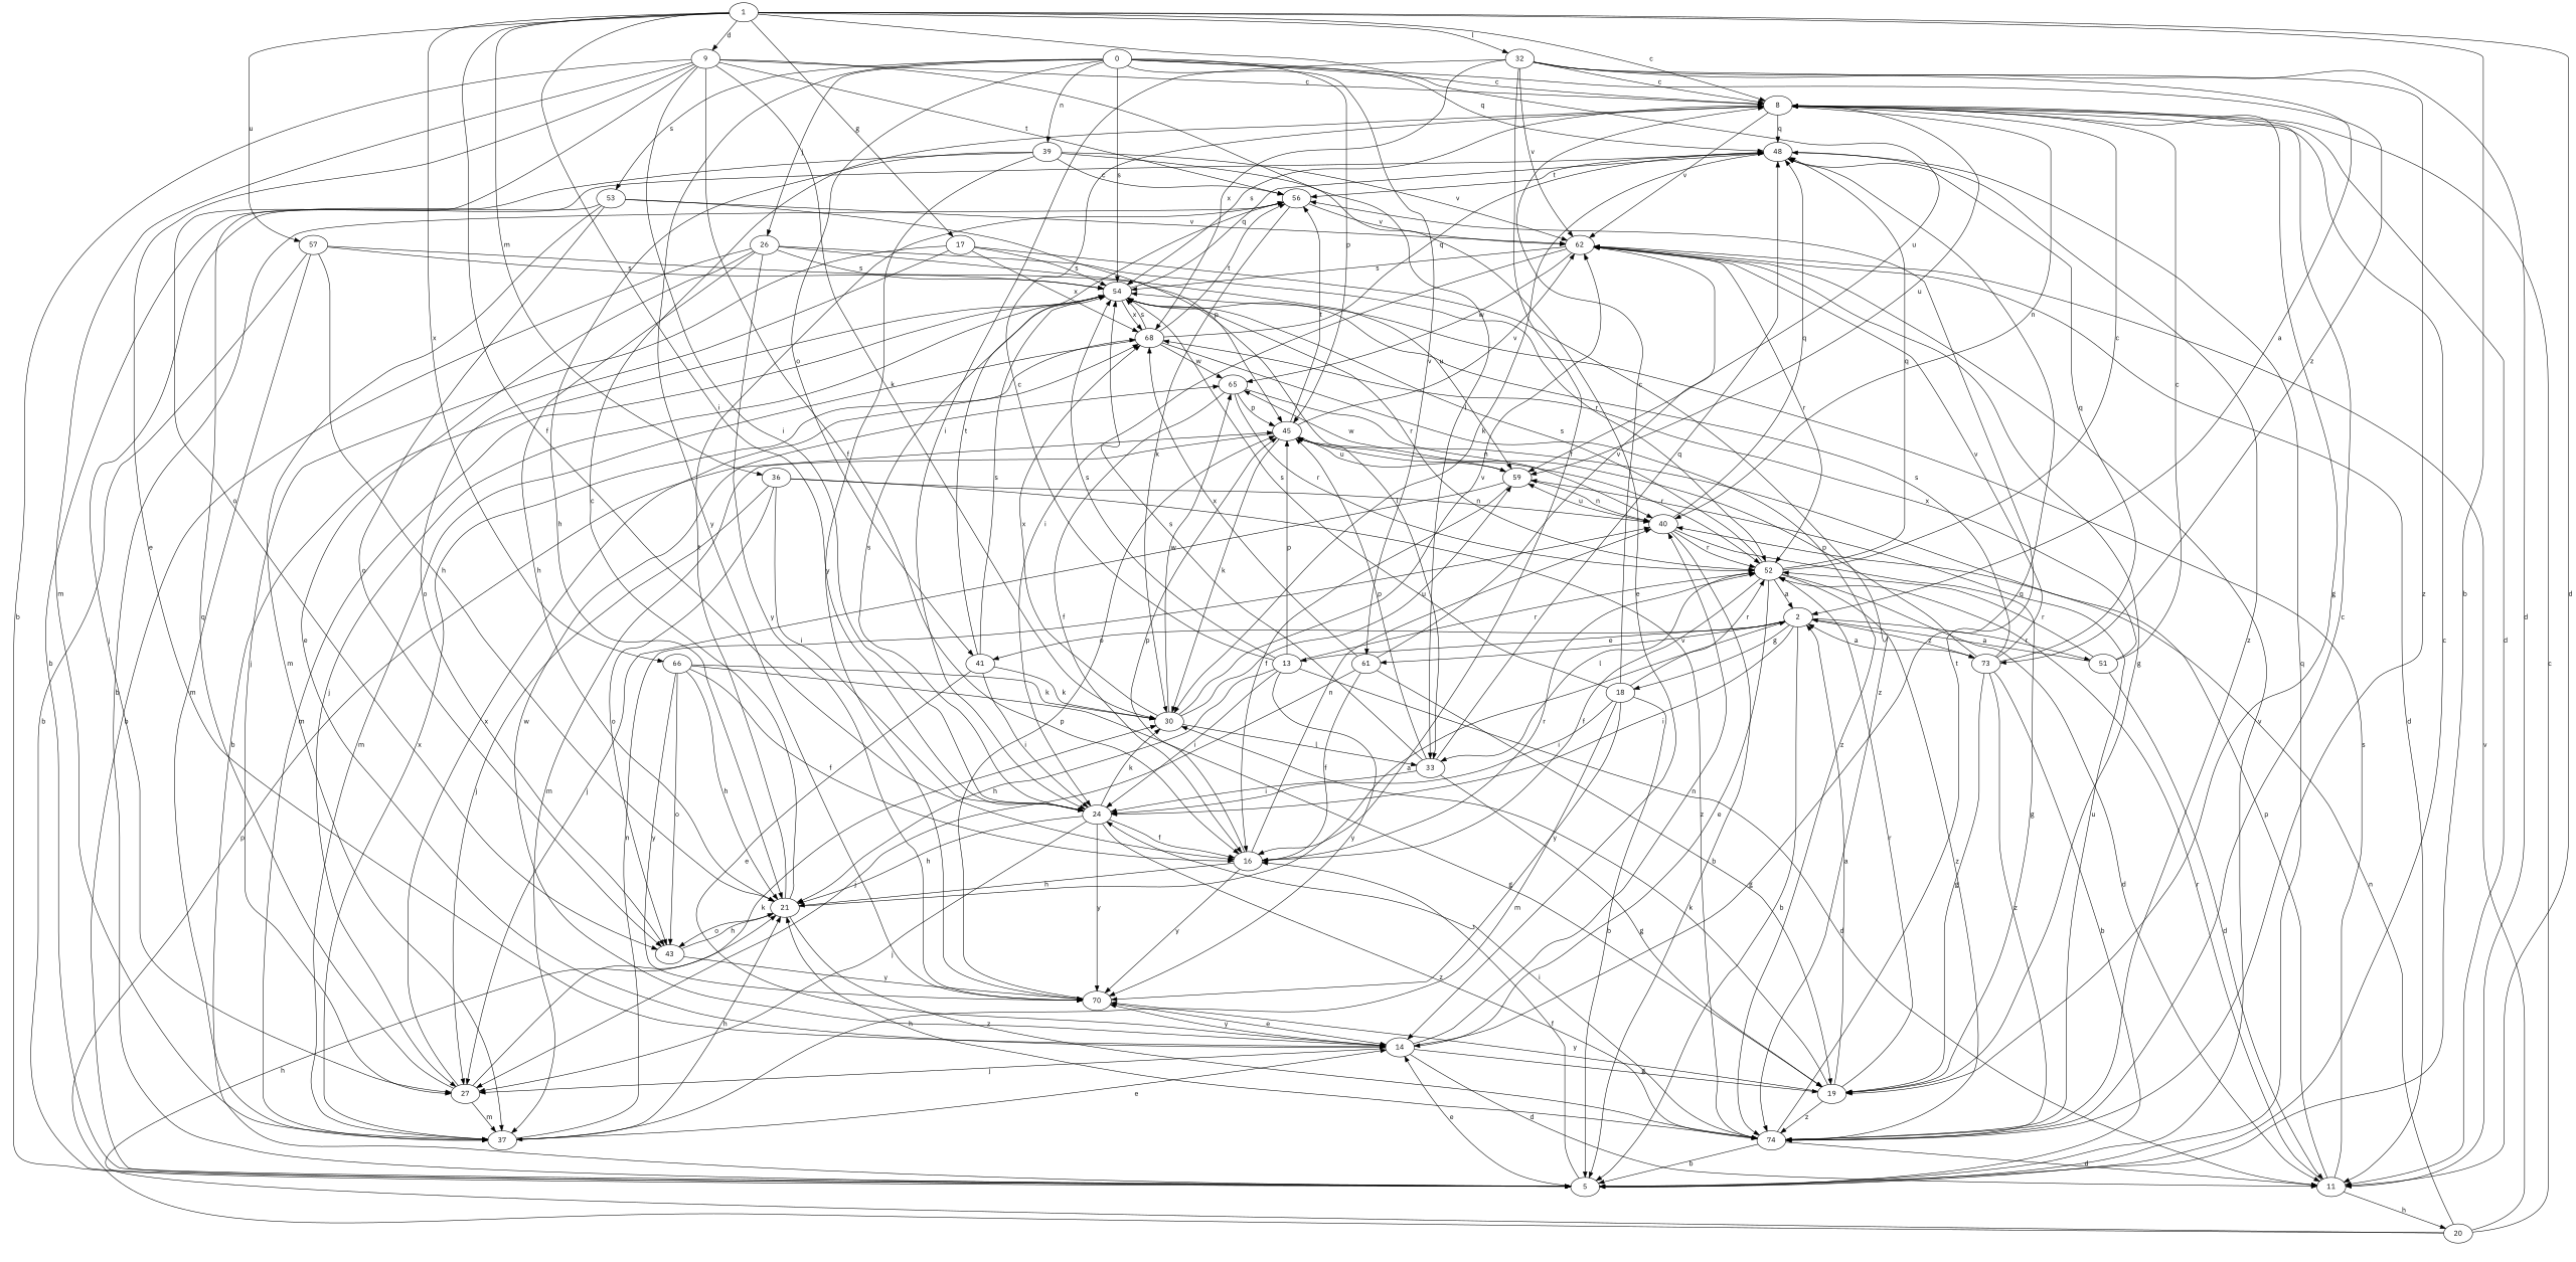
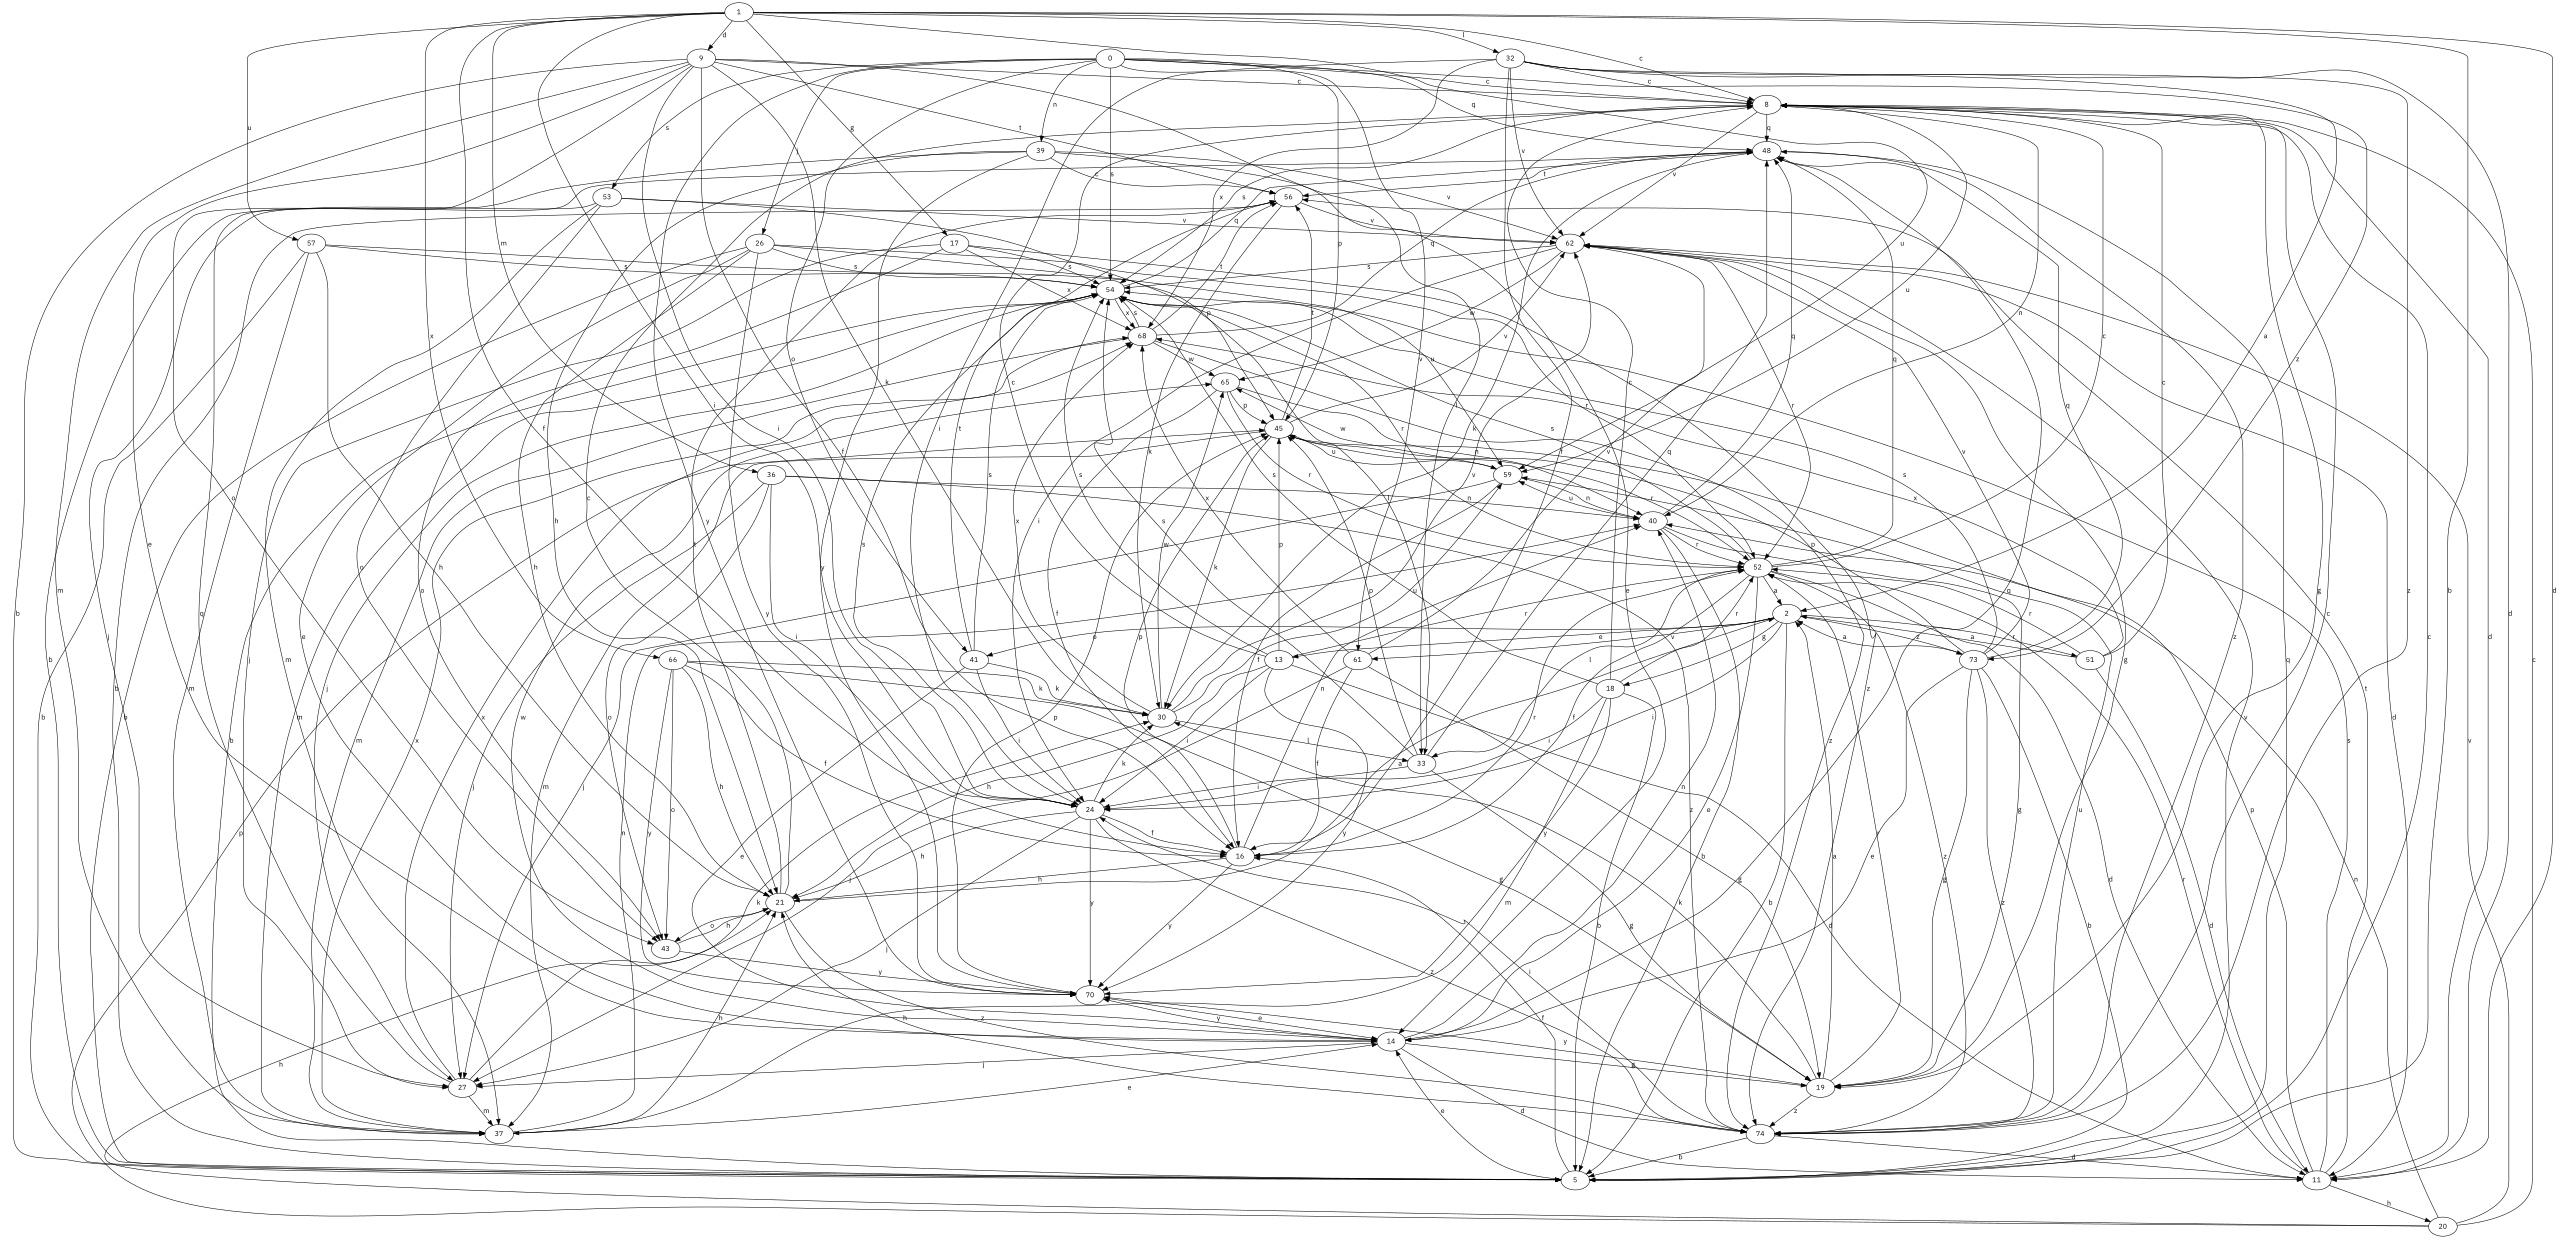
  strict digraph {
    fontname="IBM Plex Sans"
    node [fontname="IBM Plex Sans"]
    edge [fontname="IBM Plex Sans"]
    0
    8
    26
    39
    41
    45
    48
    53
    54
    61
    70
    73
    11
    59
    62
    19
    40
    5
    14
    33
    52
    21
    56
    24
    30
    37
    74
    43
    27
    68
    16
    2
    1
    9
    17
    32
    36
    57
    66
    20
    65
    13
    18
    51
    0 -> 8 [label=c]
    0 -> 26 [label=j]
    0 -> 39 [label=n]
    0 -> 41 [label=o]
    0 -> 45 [label=p]
    0 -> 48 [label=q]
    0 -> 53 [label=s]
    0 -> 54 [label=s]
    0 -> 61 [label=v]
    0 -> 70 [label=y]
    0 -> 73 [label=z]
    8 -> 48 [label=q]
    8 -> 54 [label=s]
    8 -> 11 [label=d]
    8 -> 59 [label=u]
    8 -> 62 [label=v]
    8 -> 19 [label=g]
    8 -> 40 [label=n]
    26 -> 54 [label=s]
    26 -> 70 [label=y]
    26 -> 5 [label=b]
    26 -> 14 [label=e]
    26 -> 33 [label=l]
    26 -> 52 [label=r]
    26 -> 21 [label=h]
    39 -> 70 [label=y]
    39 -> 62 [label=v]
    39 -> 5 [label=b]
    39 -> 14 [label=e]
    39 -> 21 [label=h]
    39 -> 56 [label=c]
    41 -> 54 [label=s]
    41 -> 14 [label=e]
    41 -> 56 [label=t]
    41 -> 24 [label=i]
    41 -> 30 [label=k]
    45 -> 59 [label=u]
    45 -> 62 [label=v]
    45 -> 52 [label=r]
    45 -> 56 [label=t]
    45 -> 30 [label=k]
    45 -> 37 [label=m]
    48 -> 56 [label=t]
    48 -> 30 [label=k]
    48 -> 74 [label=z]
    53 -> 45 [label=p]
    53 -> 62 [label=v]
    53 -> 37 [label=m]
    53 -> 43 [label=o]
    53 -> 27 [label=j]
    54 -> 48 [label=q]
    54 -> 5 [label=b]
    54 -> 52 [label=r]
    54 -> 37 [label=m]
    54 -> 27 [label=j]
    54 -> 68 [label=x]
    61 -> 62 [label=v]
    61 -> 19 [label=g]
    61 -> 27 [label=j]
    61 -> 68 [label=x]
    61 -> 16 [label=f]
    70 -> 45 [label=p]
    70 -> 14 [label=e]
    73 -> 45 [label=p]
    73 -> 48 [label=q]
    73 -> 54 [label=s]
    73 -> 62 [label=v]
    73 -> 19 [label=g]
    73 -> 5 [label=b]
+   73 -> 14 [label=e]
    73 -> 74 [label=z]
    73 -> 2 [label=a]
    11 -> 45 [label=p]
    11 -> 54 [label=s]
    11 -> 52 [label=r]
-   74 -> 56 [label=t]
+   11 -> 56 [label=t]
    11 -> 20 [label=h]
    59 -> 40 [label=n]
    59 -> 27 [label=j]
    59 -> 16 [label=f]
    59 -> 65 [label=w]
    62 -> 54 [label=s]
    62 -> 11 [label=d]
    62 -> 19 [label=g]
    62 -> 52 [label=r]
    62 -> 24 [label=i]
    62 -> 65 [label=w]
    19 -> 70 [label=y]
    19 -> 52 [label=r]
    19 -> 30 [label=k]
    19 -> 74 [label=z]
    19 -> 2 [label=a]
    40 -> 48 [label=q]
    40 -> 59 [label=u]
    40 -> 19 [label=g]
    40 -> 5 [label=b]
    40 -> 52 [label=r]
    5 -> 8 [label=c]
    5 -> 48 [label=q]
    5 -> 62 [label=v]
    5 -> 14 [label=e]
    5 -> 16 [label=f]
    14 -> 48 [label=q]
    14 -> 70 [label=y]
    14 -> 11 [label=d]
    14 -> 19 [label=g]
    14 -> 40 [label=n]
    14 -> 27 [label=j]
    14 -> 65 [label=w]
    33 -> 45 [label=p]
    33 -> 48 [label=q]
    33 -> 54 [label=s]
    33 -> 19 [label=g]
    33 -> 24 [label=i]
    52 -> 8 [label=c]
    52 -> 48 [label=q]
    52 -> 54 [label=s]
    52 -> 11 [label=d]
    52 -> 14 [label=e]
    52 -> 33 [label=l]
    52 -> 74 [label=z]
    52 -> 16 [label=f]
    52 -> 2 [label=a]
    21 -> 8 [label=c]
    21 -> 56 [label=t]
    21 -> 74 [label=z]
    21 -> 43 [label=o]
    21 -> 2 [label=a]
    56 -> 62 [label=v]
    56 -> 5 [label=b]
    56 -> 30 [label=k]
    24 -> 54 [label=s]
    24 -> 70 [label=y]
    24 -> 21 [label=h]
    24 -> 30 [label=k]
    24 -> 74 [label=z]
    24 -> 27 [label=j]
    24 -> 16 [label=f]
    30 -> 59 [label=u]
    30 -> 62 [label=v]
    30 -> 33 [label=l]
    30 -> 68 [label=x]
    30 -> 65 [label=w]
    37 -> 40 [label=n]
    37 -> 14 [label=e]
    37 -> 21 [label=h]
    37 -> 68 [label=x]
    74 -> 8 [label=c]
    74 -> 11 [label=d]
    74 -> 59 [label=u]
    74 -> 5 [label=b]
    74 -> 21 [label=h]
    74 -> 24 [label=i]
    43 -> 70 [label=y]
    43 -> 21 [label=h]
    27 -> 48 [label=q]
    27 -> 30 [label=k]
    27 -> 37 [label=m]
    27 -> 68 [label=x]
    68 -> 48 [label=q]
    68 -> 54 [label=s]
    68 -> 56 [label=t]
    68 -> 37 [label=m]
    68 -> 74 [label=z]
    68 -> 65 [label=w]
    16 -> 45 [label=p]
    16 -> 70 [label=y]
    16 -> 40 [label=n]
    16 -> 52 [label=r]
    16 -> 21 [label=h]
    2 -> 41 [label=o]
    2 -> 61 [label=v]
    2 -> 73 [label=z]
    2 -> 5 [label=b]
    2 -> 24 [label=i]
    2 -> 13 [label=e]
    2 -> 18 [label=g]
    2 -> 51 [label=r]
    1 -> 8 [label=c]
    1 -> 11 [label=d]
    1 -> 59 [label=u]
    1 -> 5 [label=b]
    1 -> 24 [label=i]
    1 -> 16 [label=f]
    1 -> 9 [label=d]
    1 -> 17 [label=g]
    1 -> 32 [label=l]
    1 -> 36 [label=m]
    1 -> 57 [label=u]
    1 -> 66 [label=x]
    9 -> 8 [label=c]
    9 -> 5 [label=b]
    9 -> 14 [label=e]
    9 -> 33 [label=l]
    9 -> 56 [label=t]
    9 -> 24 [label=i]
    9 -> 30 [label=k]
    9 -> 37 [label=m]
    9 -> 43 [label=o]
    9 -> 16 [label=f]
    17 -> 54 [label=s]
    17 -> 74 [label=z]
    17 -> 43 [label=o]
    17 -> 27 [label=j]
    17 -> 68 [label=x]
    32 -> 8 [label=c]
    32 -> 11 [label=d]
    32 -> 62 [label=v]
    32 -> 24 [label=i]
    32 -> 74 [label=z]
    32 -> 68 [label=x]
    32 -> 16 [label=f]
    32 -> 2 [label=a]
    36 -> 40 [label=n]
    36 -> 24 [label=i]
    36 -> 74 [label=z]
    36 -> 43 [label=o]
    36 -> 27 [label=j]
    57 -> 54 [label=s]
    57 -> 59 [label=u]
    57 -> 5 [label=b]
    57 -> 21 [label=h]
    57 -> 37 [label=m]
    66 -> 70 [label=y]
    66 -> 19 [label=g]
    66 -> 21 [label=h]
    66 -> 30 [label=k]
    66 -> 43 [label=o]
    66 -> 16 [label=f]
    20 -> 8 [label=c]
    20 -> 45 [label=p]
    20 -> 62 [label=v]
    20 -> 40 [label=n]
    20 -> 21 [label=h]
    65 -> 45 [label=p]
    65 -> 40 [label=n]
    65 -> 52 [label=r]
    65 -> 16 [label=f]
    13 -> 8 [label=c]
    13 -> 45 [label=p]
    13 -> 54 [label=s]
    13 -> 70 [label=y]
    13 -> 11 [label=d]
    13 -> 52 [label=r]
    13 -> 21 [label=h]
    13 -> 24 [label=i]
    18 -> 8 [label=c]
    18 -> 54 [label=s]
    18 -> 70 [label=y]
    18 -> 5 [label=b]
    18 -> 52 [label=r]
    18 -> 24 [label=i]
    18 -> 37 [label=m]
    51 -> 8 [label=c]
    51 -> 11 [label=d]
    51 -> 52 [label=r]
    51 -> 68 [label=x]
    51 -> 2 [label=a]
  }
